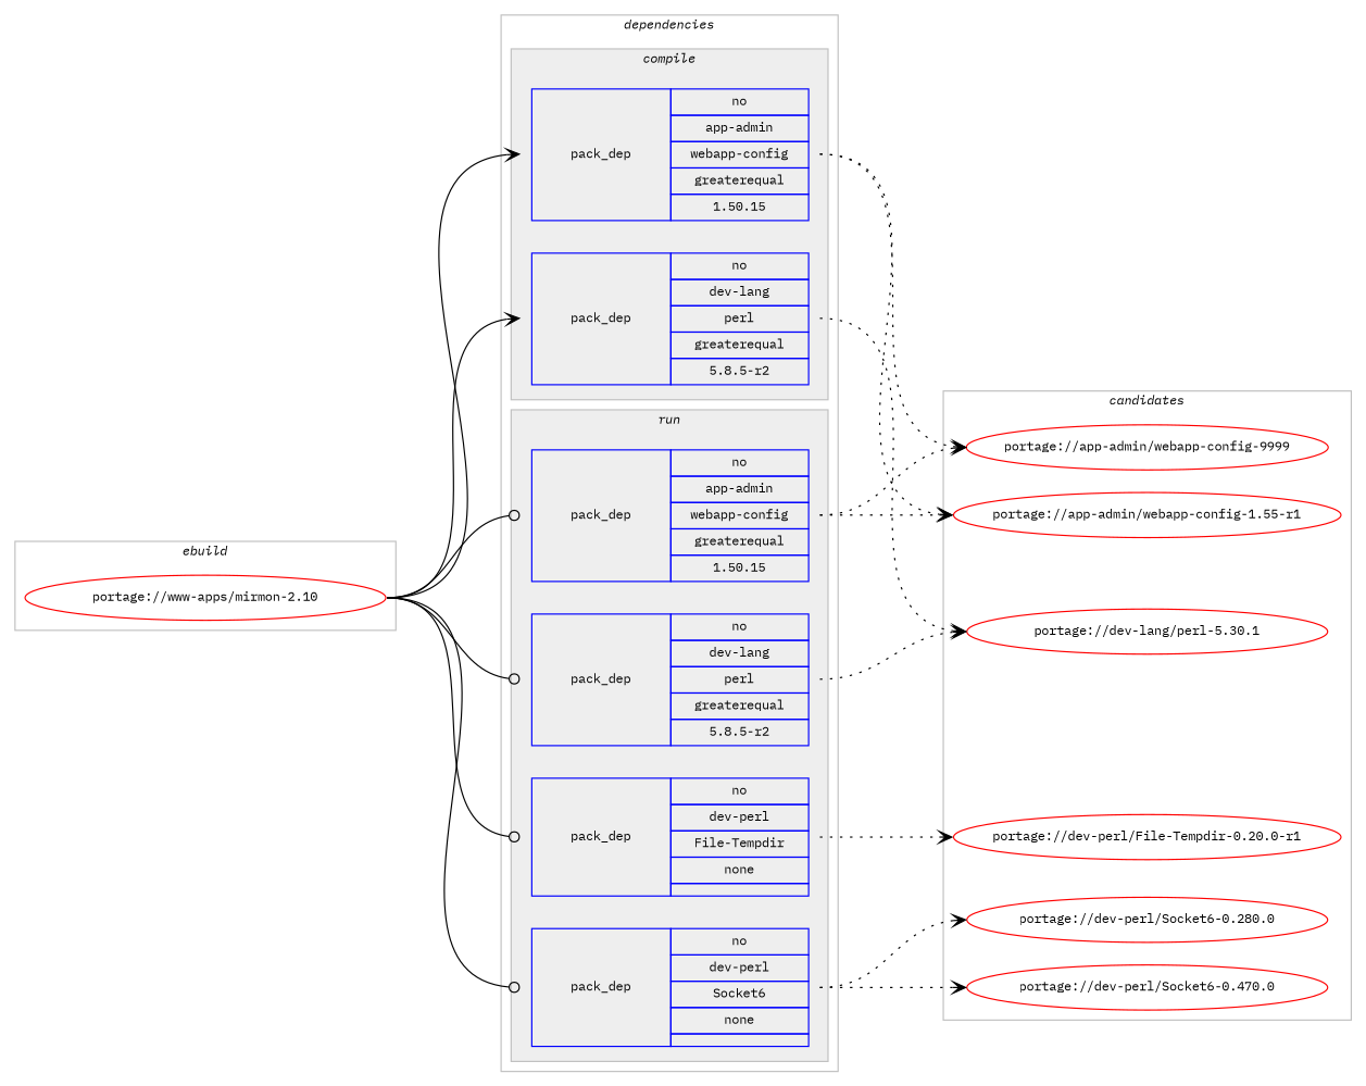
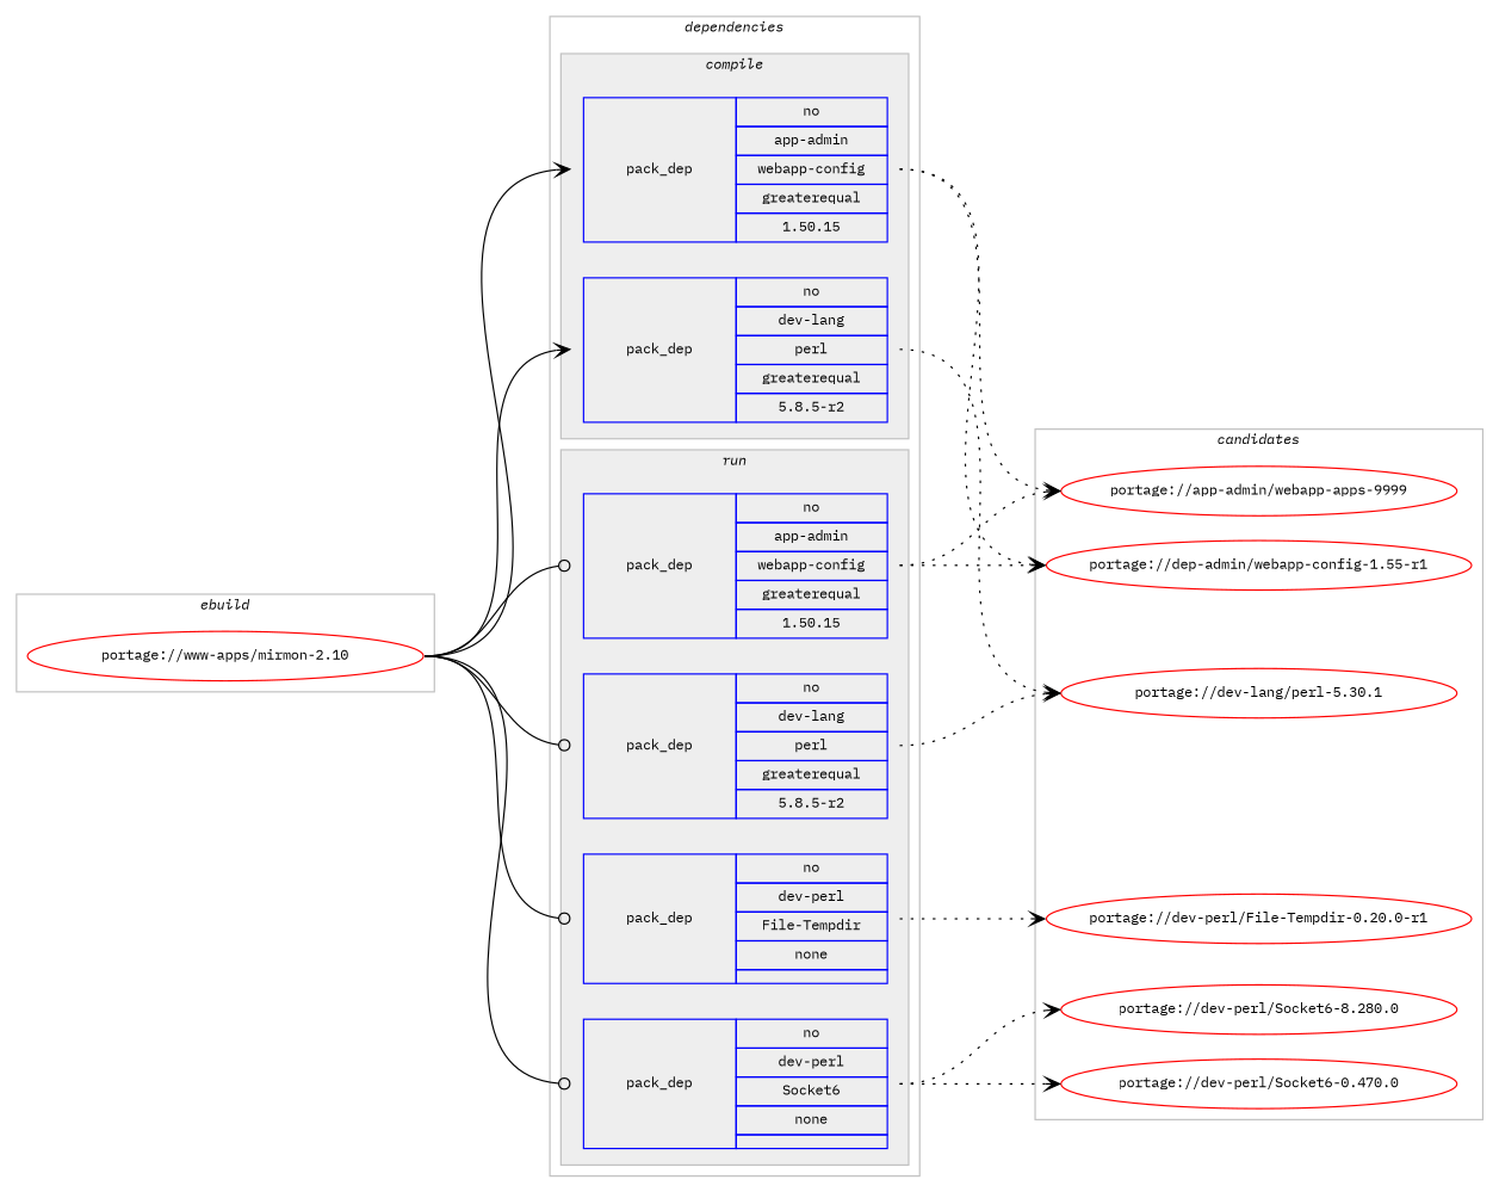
  digraph {
    compound=true
    concentrate=true
    fontname="IBM Plex Mono"
    fontsize=10
    newrank=true
    rankdir=LR
    ranksep=1.5
    node [color=red fontname="IBM Plex Mono" fontsize=10]
    edge [arrowhead=vee fontname="IBM Plex Mono" headport=w style=dotted tailport=e weight=100]
    n1 [label="portage://www-apps/mirmon-2.10" width=4]
    n2 [color=blue label=<<TABLE BORDER="0" CELLBORDER="1" CELLSPACING="0" CELLPADDING="4" WIDTH="220"><TR><TD ROWSPAN="6" CELLPADDING="30">pack_dep</TD></TR><TR><TD WIDTH="110">no</TD></TR><TR><TD>app-admin</TD></TR><TR><TD>webapp-config</TD></TR><TR><TD>greaterequal</TD></TR><TR><TD>1.50.15</TD></TR></TABLE>> shape=none]
    n3 [color=blue label=<<TABLE BORDER="0" CELLBORDER="1" CELLSPACING="0" CELLPADDING="4" WIDTH="220"><TR><TD ROWSPAN="6" CELLPADDING="30">pack_dep</TD></TR><TR><TD WIDTH="110">no</TD></TR><TR><TD>dev-lang</TD></TR><TR><TD>perl</TD></TR><TR><TD>greaterequal</TD></TR><TR><TD>5.8.5-r2</TD></TR></TABLE>> shape=none]
    n4 [color=blue label=<<TABLE BORDER="0" CELLBORDER="1" CELLSPACING="0" CELLPADDING="4" WIDTH="220"><TR><TD ROWSPAN="6" CELLPADDING="30">pack_dep</TD></TR><TR><TD WIDTH="110">no</TD></TR><TR><TD>app-admin</TD></TR><TR><TD>webapp-config</TD></TR><TR><TD>greaterequal</TD></TR><TR><TD>1.50.15</TD></TR></TABLE>> shape=none]
    n5 [color=blue label=<<TABLE BORDER="0" CELLBORDER="1" CELLSPACING="0" CELLPADDING="4" WIDTH="220"><TR><TD ROWSPAN="6" CELLPADDING="30">pack_dep</TD></TR><TR><TD WIDTH="110">no</TD></TR><TR><TD>dev-lang</TD></TR><TR><TD>perl</TD></TR><TR><TD>greaterequal</TD></TR><TR><TD>5.8.5-r2</TD></TR></TABLE>> shape=none]
    n6 [color=blue label=<<TABLE BORDER="0" CELLBORDER="1" CELLSPACING="0" CELLPADDING="4" WIDTH="220"><TR><TD ROWSPAN="6" CELLPADDING="30">pack_dep</TD></TR><TR><TD WIDTH="110">no</TD></TR><TR><TD>dev-perl</TD></TR><TR><TD>File-Tempdir</TD></TR><TR><TD>none</TD></TR><TR><TD></TD></TR></TABLE>> shape=none]
    n7 [color=blue label=<<TABLE BORDER="0" CELLBORDER="1" CELLSPACING="0" CELLPADDING="4" WIDTH="220"><TR><TD ROWSPAN="6" CELLPADDING="30">pack_dep</TD></TR><TR><TD WIDTH="110">no</TD></TR><TR><TD>dev-perl</TD></TR><TR><TD>Socket6</TD></TR><TR><TD>none</TD></TR><TR><TD></TD></TR></TABLE>> shape=none]
-   n8 [label="portage://app-admin/webapp-config-9999" width=4]
-   n9 [label="portage://app-admin/webapp-config-1.55-r1" width=4]
+   n8 [label="portage://app-admin/webapp-apps-9999" width=4]
+   n9 [label="portage://dep-admin/webapp-config-1.55-r1" width=4]
    n10 [label="portage://dev-lang/perl-5.30.1" width=4]
    n11 [label="portage://dev-perl/File-Tempdir-0.20.0-r1" width=4]
-   n12 [label="portage://dev-perl/Socket6-0.280.0" width=4]
+   n12 [label="portage://dev-perl/Socket6-8.280.0" width=4]
    n13 [label="portage://dev-perl/Socket6-0.470.0" width=4]
    subgraph cluster_1 {
      color=gray
      label=<<i>ebuild</i>>
      rank=same
      n1
    }
    subgraph cluster_2 {
      color=gray
      label=<<i>dependencies</i>>
      subgraph cluster_3 {
        color=gray
        fillcolor="#eeeeee"
        label=<<i>compile</i>>
        style=filled
        subgraph sub_4 {
          color=gray
          fillcolor="#eeeeee"
          label=<<i>compile</i>>
          style=filled
          n2
        }
        subgraph sub_5 {
          color=gray
          fillcolor="#eeeeee"
          label=<<i>compile</i>>
          style=filled
          n3
        }
      }
      subgraph cluster_6 {
        color=gray
        fillcolor="#eeeeee"
        label=<<i>compile and run</i>>
        style=filled
      }
      subgraph cluster_7 {
        color=gray
        fillcolor="#eeeeee"
        label=<<i>run</i>>
        style=filled
        subgraph sub_8 {
          color=gray
          fillcolor="#eeeeee"
          label=<<i>run</i>>
          style=filled
          n4
        }
        subgraph sub_9 {
          color=gray
          fillcolor="#eeeeee"
          label=<<i>run</i>>
          style=filled
          n5
        }
        subgraph sub_10 {
          color=gray
          fillcolor="#eeeeee"
          label=<<i>run</i>>
          style=filled
          n6
        }
        subgraph sub_11 {
          color=gray
          fillcolor="#eeeeee"
          label=<<i>run</i>>
          style=filled
          n7
        }
      }
    }
    subgraph cluster_12 {
      color=gray
      label=<<i>candidates</i>>
      rank=same
      subgraph sub_13 {
        color=black
        label=<<i>candidates</i>>
        nodesep=1
        rank=same
        n8
        n9
      }
      subgraph sub_14 {
        color=black
        label=<<i>candidates</i>>
        nodesep=1
        rank=same
        n10
      }
      subgraph sub_15 {
        color=black
        label=<<i>candidates</i>>
        nodesep=1
        rank=same
        n8
        n9
      }
      subgraph sub_16 {
        color=black
        label=<<i>candidates</i>>
        nodesep=1
        rank=same
        n10
      }
      subgraph sub_17 {
        color=black
        label=<<i>candidates</i>>
        nodesep=1
        rank=same
        n11
      }
      subgraph sub_18 {
        color=black
        label=<<i>candidates</i>>
        nodesep=1
        rank=same
        n12
        n13
      }
    }
    n1 -> n2 [style=solid weight=20]
    n1 -> n3 [style=solid weight=20]
    n1 -> n4 [arrowhead=odot style=solid weight=20]
    n1 -> n5 [arrowhead=odot style=solid weight=20]
    n1 -> n6 [arrowhead=odot style=solid weight=20]
    n1 -> n7 [arrowhead=odot style=solid weight=20]
    n2 -> n8
    n2 -> n9
    n3 -> n10
    n4 -> n8
    n4 -> n9
    n5 -> n10
    n6 -> n11
    n7 -> n12
    n7 -> n13
  }
